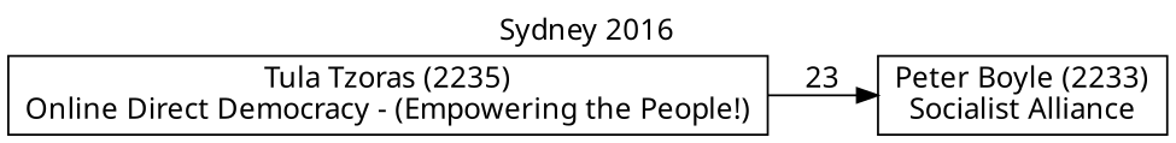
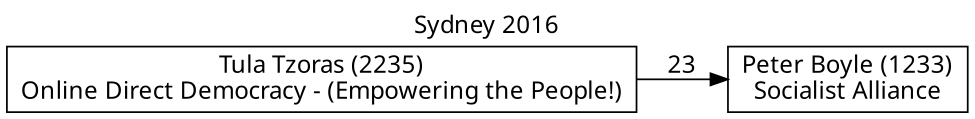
  digraph {
    label="Sydney 2016"
    labelloc=t
    mclimit=10
    rankdir=LR
    fontname="Noto Sans"
    node [shape=box fontname="Noto Sans"]
-   n1 [label="Peter Boyle (2233)\nSocialist Alliance"]
+   n1 [label="Peter Boyle (1233)\nSocialist Alliance"]
    n2 [label="Tula Tzoras (2235)\nOnline Direct Democracy - (Empowering the People!)"]
    n2 -> n1 [label=23 fontname="Noto Sans"]
  }
